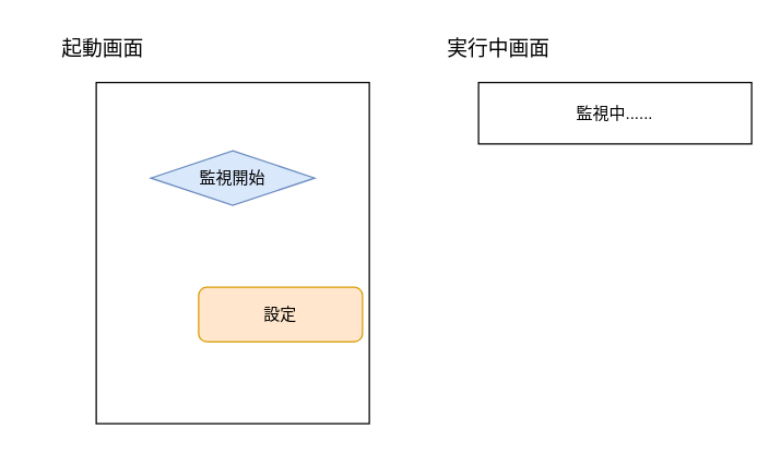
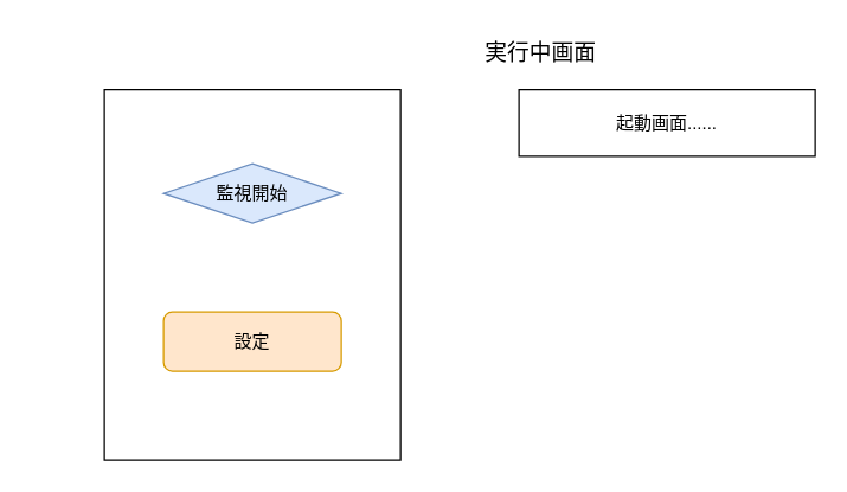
  <mxCell id="0" />
  <mxCell id="1" parent="0" />
  <mxCell id="2" value="" style="rounded=0;whiteSpace=wrap;html=1;" parent="1" vertex="1"><mxGeometry x="70" y="60" width="200" height="250" as="geometry" /></mxCell>
  <mxCell id="3" value="監視開始" style="rhombus;whiteSpace=wrap;html=1;fillColor=#dae8fc;strokeColor=#6c8ebf;" parent="1" vertex="1"><mxGeometry x="110" y="110" width="120" height="40" as="geometry" /></mxCell>
- <mxCell id="4" value="設定" style="rounded=1;whiteSpace=wrap;html=1;fillColor=#ffe6cc;strokeColor=#d79b00;" parent="1" vertex="1"><mxGeometry x="145" y="210" width="120" height="40" as="geometry" /></mxCell>
+ <mxCell id="4" value="設定" style="rounded=1;whiteSpace=wrap;html=1;fillColor=#ffe6cc;strokeColor=#d79b00;" parent="1" vertex="1"><mxGeometry x="110" y="210" width="120" height="40" as="geometry" /></mxCell>
  <mxCell id="5" value="" style="rounded=0;whiteSpace=wrap;html=1;" parent="1" vertex="1"><mxGeometry x="350" y="60" width="200" height="45" as="geometry" /></mxCell>
- <mxCell id="6" value="監視中......" style="text;html=1;strokeColor=none;fillColor=none;align=center;verticalAlign=middle;whiteSpace=wrap;rounded=0;" parent="1" vertex="1"><mxGeometry x="395" y="67.5" width="110" height="30" as="geometry" /></mxCell>
- <mxCell id="7" value="&lt;font style=&quot;font-size: 15px&quot;&gt;起動画面&lt;/font&gt;" style="text;html=1;strokeColor=none;fillColor=none;align=center;verticalAlign=middle;whiteSpace=wrap;rounded=0;" parent="1" vertex="1"><mxGeometry x="20" y="20" width="110" height="30" as="geometry" /></mxCell>
+ <mxCell id="6" value="起動画面......" style="text;html=1;strokeColor=none;fillColor=none;align=center;verticalAlign=middle;whiteSpace=wrap;rounded=0;" parent="1" vertex="1"><mxGeometry x="395" y="67.5" width="110" height="30" as="geometry" /></mxCell>
  <mxCell id="8" value="&lt;font style=&quot;font-size: 15px&quot;&gt;実行中画面&lt;/font&gt;" style="text;html=1;strokeColor=none;fillColor=none;align=center;verticalAlign=middle;whiteSpace=wrap;rounded=0;" parent="1" vertex="1"><mxGeometry x="310" y="20" width="110" height="30" as="geometry" /></mxCell>
